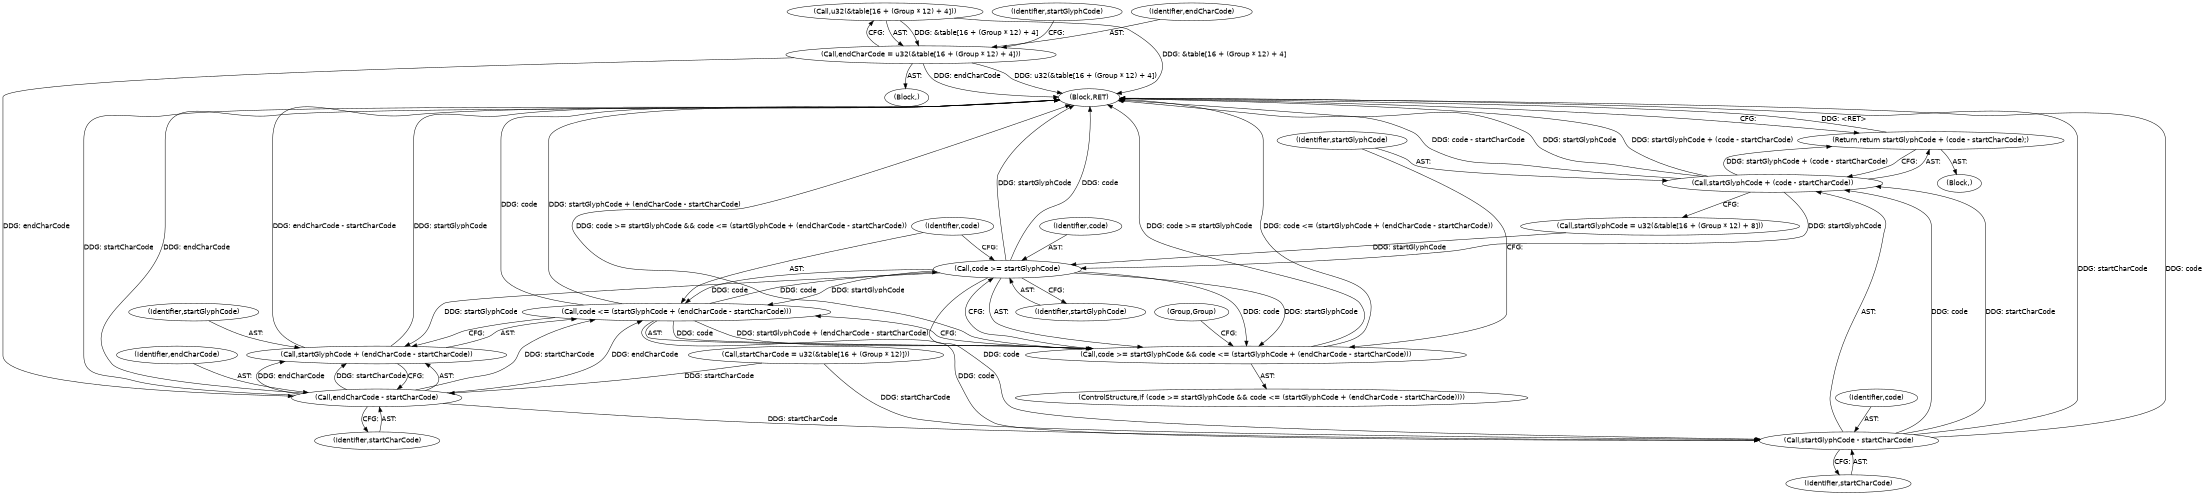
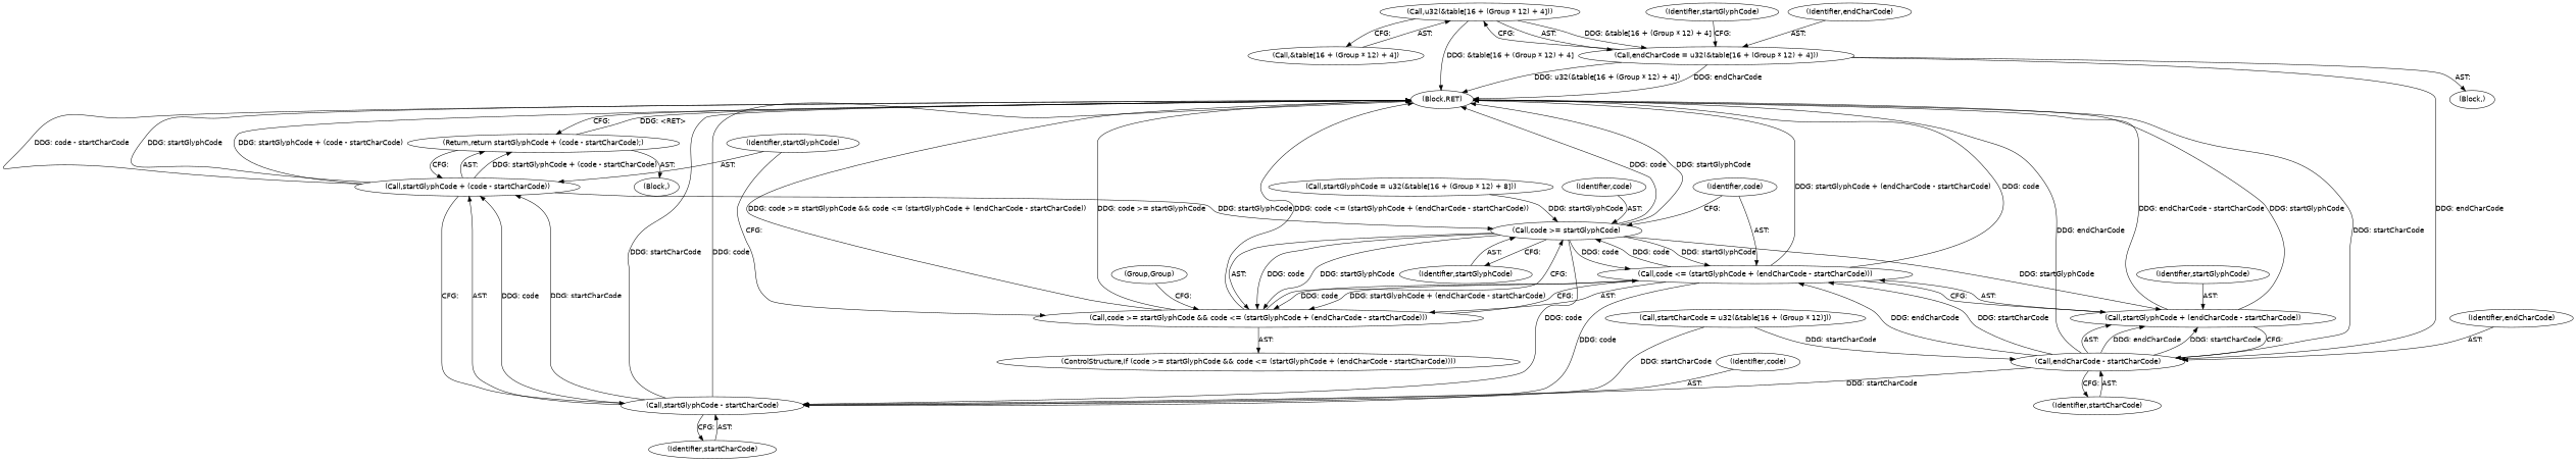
  digraph {
    fontname="DejaVu Sans"
    node [fontname="DejaVu Sans"]
    edge [fontname="DejaVu Sans"]
    n1 [label="(Call,u32(&table[16 + (Group * 12) + 4]))"]
    n2 [label="(Call,endCharCode = u32(&table[16 + (Group * 12) + 4]))"]
+   n3 [label="(Call,&table[16 + (Group * 12) + 4])"]
    n4 [label="(Block,RET)"]
    n5 [label="(Call,endCharCode - startCharCode)"]
    n6 [label="(Block,)"]
    n7 [label="(Return,return startGlyphCode + (code - startCharCode);)"]
    n8 [label="(Call,code <= (startGlyphCode + (endCharCode - startCharCode)))"]
    n9 [label="(Call,startGlyphCode + (endCharCode - startCharCode))"]
    n10 [label="(Call,startGlyphCode - startCharCode)"]
    n11 [label="(Identifier,startCharCode)"]
    n12 [label="(Call,code >= startGlyphCode)"]
    n13 [label="(Call,code >= startGlyphCode && code <= (startGlyphCode + (endCharCode - startCharCode)))"]
    n14 [label="(Call,startGlyphCode + (code - startCharCode))"]
    n15 [label="(Identifier,startCharCode)"]
    n16 [label="(Identifier,startGlyphCode)"]
    n17 [label="(ControlStructure,if (code >= startGlyphCode && code <= (startGlyphCode + (endCharCode - startCharCode))))"]
    n18 [label="(Block,)"]
    n19 [label="(Identifier,code)"]
    n20 [label="(Call,startGlyphCode = u32(&table[16 + (Group * 12) + 8]))"]
    n21 [label="(Identifier,startGlyphCode)"]
    n22 [label="(Identifier,endCharCode)"]
    n23 [label="(Identifier,startGlyphCode)"]
    n24 [label="(Identifier,code)"]
    n25 [label="(Group,Group)"]
    n26 [label="(Identifier,startGlyphCode)"]
    n27 [label="(Identifier,endCharCode)"]
    n28 [label="(Identifier,code)"]
    n29 [label="(Call,startCharCode = u32(&table[16 + (Group * 12)]))"]
    n1 -> n2 [label="AST: "]
    n1 -> n2 [label="DDG: &table[16 + (Group * 12) + 4]"]
+   n1 -> n3 [label="CFG: "]
    n1 -> n4 [label="DDG: &table[16 + (Group * 12) + 4]"]
    n2 -> n1 [label="CFG: "]
    n2 -> n4 [label="DDG: u32(&table[16 + (Group * 12) + 4])"]
    n2 -> n4 [label="DDG: endCharCode"]
    n2 -> n5 [label="DDG: endCharCode"]
    n2 -> n6 [label="AST: "]
+   n3 -> n1 [label="AST: "]
    n4 -> n7 [label="CFG: "]
    n5 -> n4 [label="DDG: endCharCode"]
    n5 -> n4 [label="DDG: startCharCode"]
    n5 -> n8 [label="DDG: endCharCode"]
    n5 -> n8 [label="DDG: startCharCode"]
    n5 -> n9 [label="AST: "]
    n5 -> n9 [label="DDG: endCharCode"]
    n5 -> n9 [label="DDG: startCharCode"]
    n5 -> n10 [label="DDG: startCharCode"]
    n5 -> n11 [label="CFG: "]
    n7 -> n4 [label="DDG: <RET>"]
    n7 -> n14 [label="CFG: "]
    n7 -> n18 [label="AST: "]
    n8 -> n4 [label="DDG: startGlyphCode + (endCharCode - startCharCode)"]
    n8 -> n4 [label="DDG: code"]
    n8 -> n9 [label="CFG: "]
    n8 -> n10 [label="DDG: code"]
    n8 -> n12 [label="DDG: code"]
    n8 -> n13 [label="AST: "]
    n8 -> n13 [label="DDG: code"]
    n8 -> n13 [label="DDG: startGlyphCode + (endCharCode - startCharCode)"]
    n9 -> n4 [label="DDG: endCharCode - startCharCode"]
    n9 -> n4 [label="DDG: startGlyphCode"]
    n9 -> n5 [label="CFG: "]
    n9 -> n8 [label="AST: "]
    n10 -> n4 [label="DDG: startCharCode"]
    n10 -> n4 [label="DDG: code"]
    n10 -> n14 [label="AST: "]
    n10 -> n14 [label="DDG: code"]
    n10 -> n14 [label="DDG: startCharCode"]
    n10 -> n15 [label="CFG: "]
    n11 -> n5 [label="AST: "]
    n12 -> n4 [label="DDG: code"]
    n12 -> n4 [label="DDG: startGlyphCode"]
    n12 -> n8 [label="DDG: code"]
    n12 -> n8 [label="DDG: startGlyphCode"]
    n12 -> n9 [label="DDG: startGlyphCode"]
    n12 -> n10 [label="DDG: code"]
    n12 -> n13 [label="AST: "]
    n12 -> n13 [label="DDG: code"]
    n12 -> n13 [label="DDG: startGlyphCode"]
    n12 -> n16 [label="CFG: "]
    n13 -> n4 [label="DDG: code >= startGlyphCode && code <= (startGlyphCode + (endCharCode - startCharCode))"]
    n13 -> n4 [label="DDG: code >= startGlyphCode"]
    n13 -> n4 [label="DDG: code <= (startGlyphCode + (endCharCode - startCharCode))"]
    n13 -> n8 [label="CFG: "]
    n13 -> n12 [label="CFG: "]
    n13 -> n17 [label="AST: "]
    n14 -> n4 [label="DDG: code - startCharCode"]
    n14 -> n4 [label="DDG: startGlyphCode"]
    n14 -> n4 [label="DDG: startGlyphCode + (code - startCharCode)"]
    n14 -> n7 [label="AST: "]
    n14 -> n7 [label="DDG: startGlyphCode + (code - startCharCode)"]
-   n14 -> n20 [label="CFG: "]
+   n14 -> n10 [label="CFG: "]
    n14 -> n12 [label="DDG: startGlyphCode"]
    n15 -> n10 [label="AST: "]
    n16 -> n12 [label="AST: "]
    n19 -> n8 [label="AST: "]
    n19 -> n12 [label="CFG: "]
    n20 -> n12 [label="DDG: startGlyphCode"]
    n21 -> n13 [label="CFG: "]
    n21 -> n14 [label="AST: "]
    n22 -> n5 [label="AST: "]
    n23 -> n2 [label="CFG: "]
    n24 -> n12 [label="AST: "]
    n25 -> n13 [label="CFG: "]
    n26 -> n9 [label="AST: "]
    n27 -> n2 [label="AST: "]
    n28 -> n10 [label="AST: "]
    n29 -> n5 [label="DDG: startCharCode"]
    n29 -> n10 [label="DDG: startCharCode"]
  }
